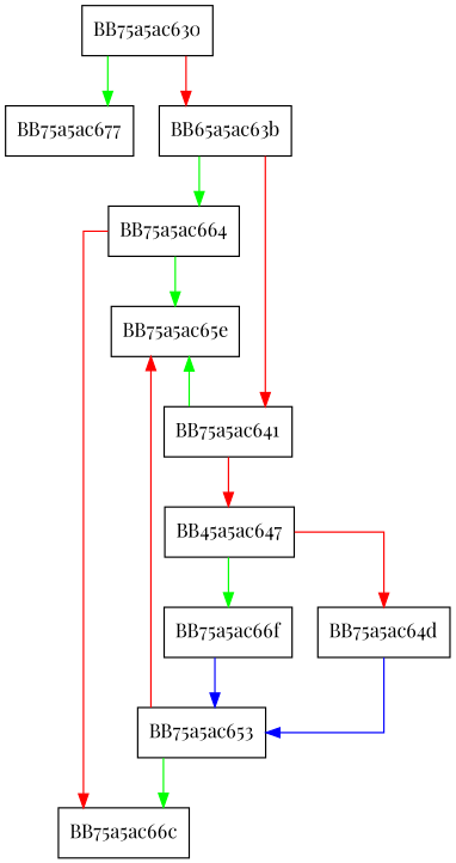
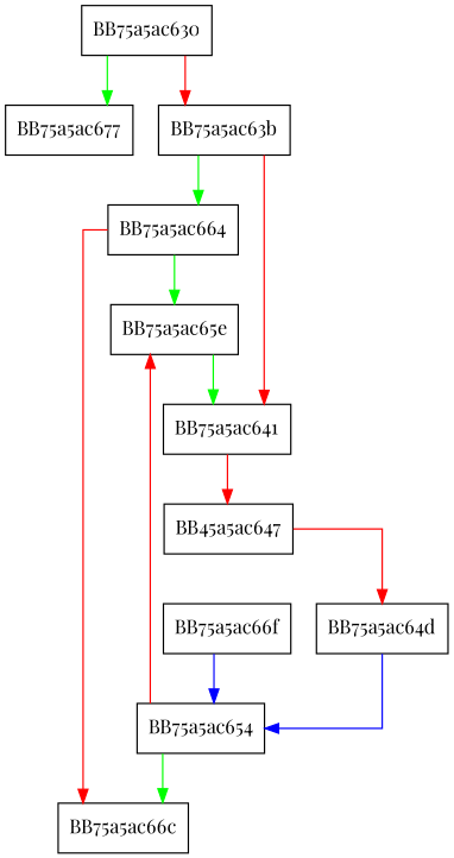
  digraph {
    fontname="Playfair Display"
    splines=ortho
    node [fontname="Playfair Display" shape=box]
    edge [color=green fontname="Playfair Display"]
    BB75a5ac630
    BB75a5ac677
-   BB75a5ac63b [label=BB65a5ac63b]
+   BB75a5ac63b
    BB75a5ac664
    BB75a5ac641
    BB75a5ac65e
    BB75a5ac66c
    n8 [label=BB45a5ac647]
    BB75a5ac66f
    BB75a5ac64d
-   BB75a5ac654 [label=BB75a5ac653]
+   BB75a5ac654
    BB75a5ac630 -> BB75a5ac677
    BB75a5ac630 -> BB75a5ac63b [color=red]
    BB75a5ac63b -> BB75a5ac664
    BB75a5ac63b -> BB75a5ac641 [color=red]
    BB75a5ac664 -> BB75a5ac65e
    BB75a5ac664 -> BB75a5ac66c [color=red]
-   BB75a5ac641 -> BB75a5ac65e
+   BB75a5ac65e -> BB75a5ac641
    BB75a5ac641 -> n8 [color=red]
-   n8 -> BB75a5ac66f
    n8 -> BB75a5ac64d [color=red]
    BB75a5ac66f -> BB75a5ac654 [color=blue]
    BB75a5ac64d -> BB75a5ac654 [color=blue]
    BB75a5ac654 -> BB75a5ac65e [color=red]
    BB75a5ac654 -> BB75a5ac66c
  }
